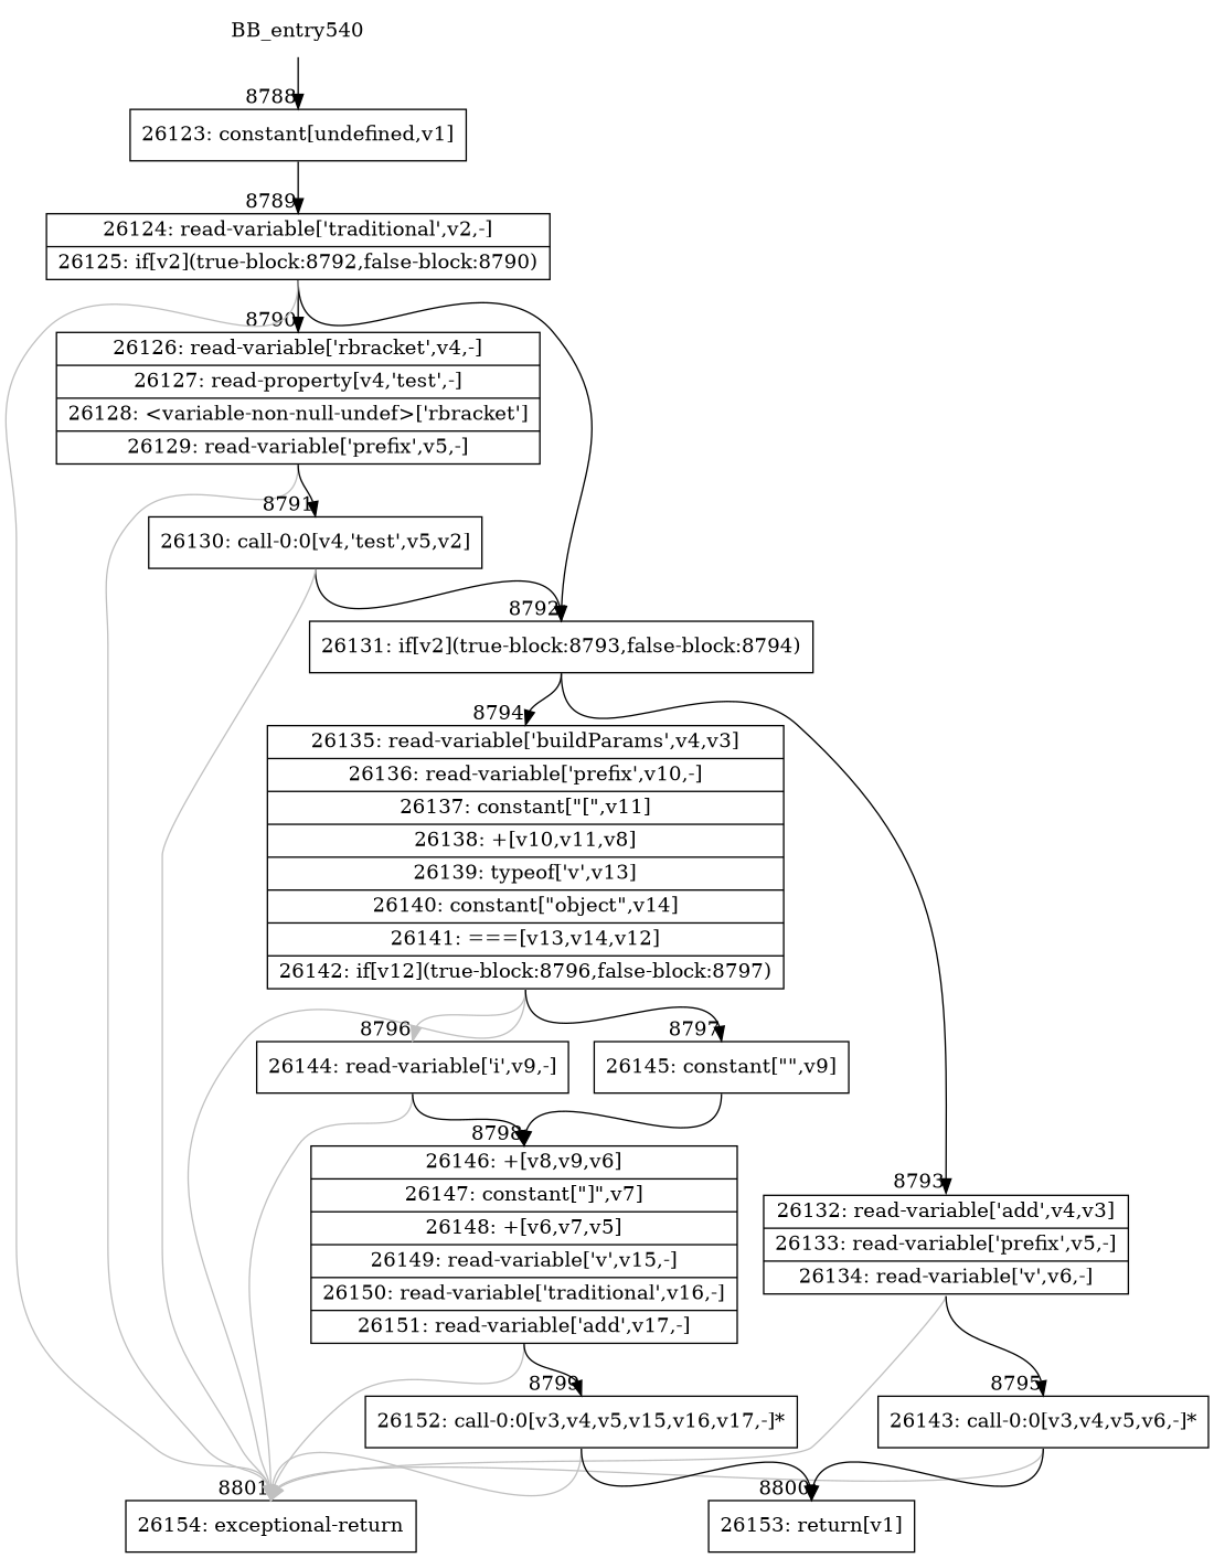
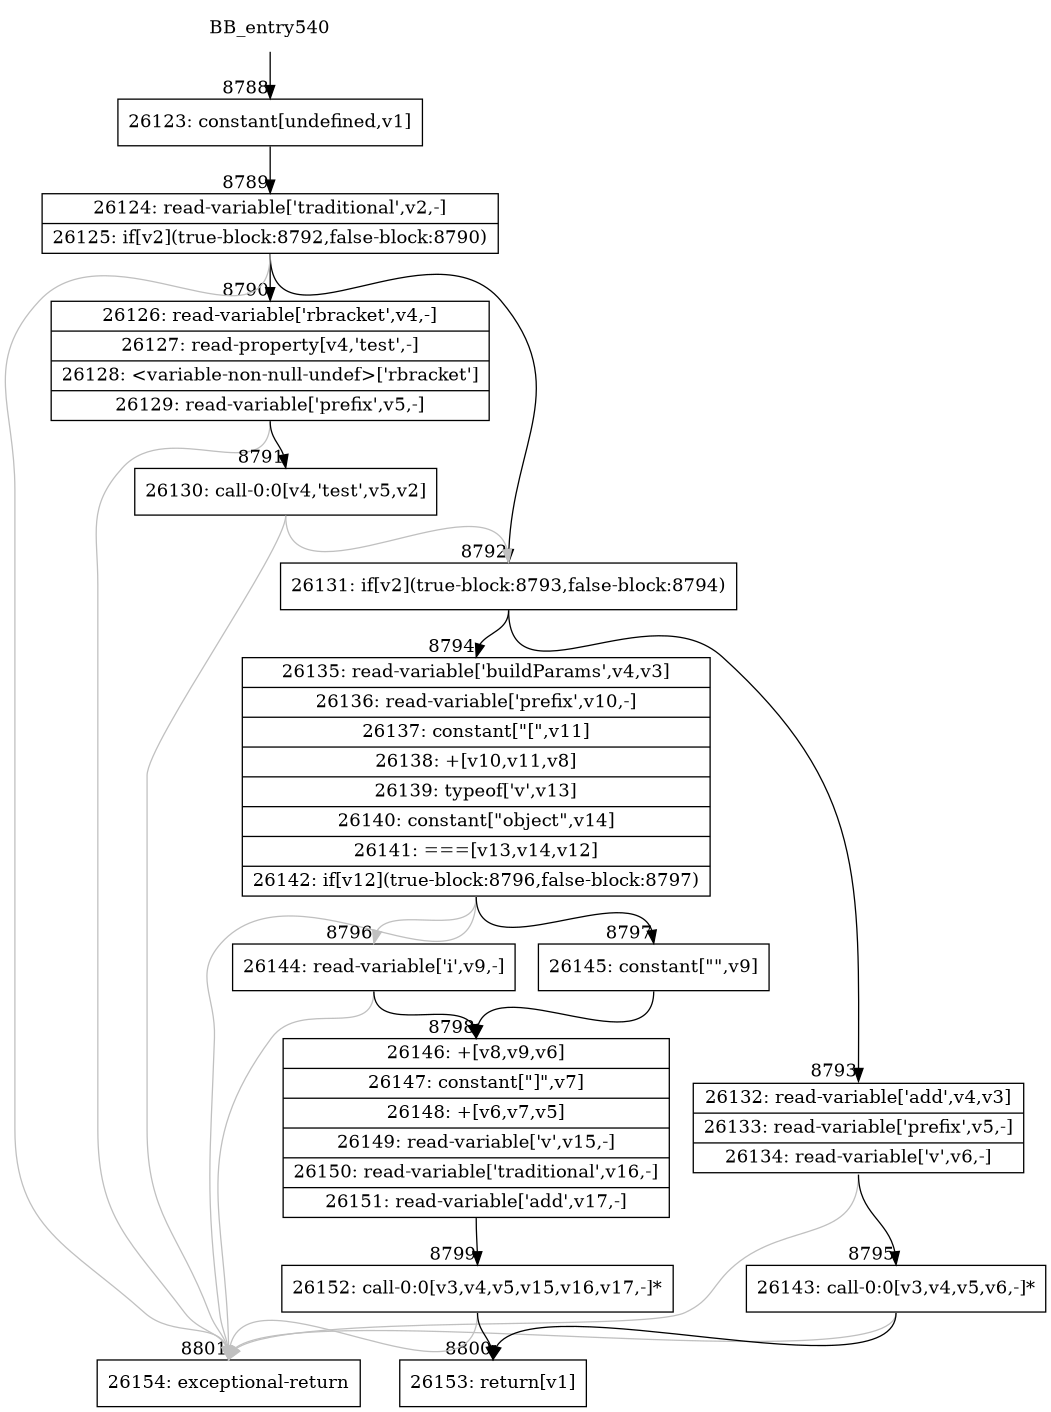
  digraph {
    rankdir=TD
    node [shape=record]
    edge [headport=n tailport=s]
    n1 [label=BB_entry540 shape=none]
    n2 [label="{26123: constant[undefined,v1]}"]
    n3 [label="{26124: read-variable['traditional',v2,-]|26125: if[v2](true-block:8792,false-block:8790)}"]
    n4 [label="{26131: if[v2](true-block:8793,false-block:8794)}"]
    n5 [label="{26126: read-variable['rbracket',v4,-]|26127: read-property[v4,'test',-]|26128: \<variable-non-null-undef\>['rbracket']|26129: read-variable['prefix',v5,-]}"]
    n6 [label="{26154: exceptional-return}"]
    n7 [label="{26132: read-variable['add',v4,v3]|26133: read-variable['prefix',v5,-]|26134: read-variable['v',v6,-]}"]
    n8 [label="{26135: read-variable['buildParams',v4,v3]|26136: read-variable['prefix',v10,-]|26137: constant[\"[\",v11]|26138: +[v10,v11,v8]|26139: typeof['v',v13]|26140: constant[\"object\",v14]|26141: ===[v13,v14,v12]|26142: if[v12](true-block:8796,false-block:8797)}"]
    n9 [label="{26130: call-0:0[v4,'test',v5,v2]}"]
    n10 [label="{26143: call-0:0[v3,v4,v5,v6,-]*}"]
    n11 [label="{26144: read-variable['i',v9,-]}"]
    n12 [label="{26145: constant[\"\",v9]}"]
    n13 [label="{26153: return[v1]}"]
    n14 [label="{26146: +[v8,v9,v6]|26147: constant[\"]\",v7]|26148: +[v6,v7,v5]|26149: read-variable['v',v15,-]|26150: read-variable['traditional',v16,-]|26151: read-variable['add',v17,-]}"]
    n15 [label="{26152: call-0:0[v3,v4,v5,v15,v16,v17,-]*}"]
    n1 -> n2 [headlabel="    8788"]
    n2 -> n3 [headlabel="      8789"]
    n3 -> n4 [headlabel="      8792"]
    n3 -> n5 [headlabel="      8790"]
    n3 -> n6 [color=gray headlabel="      8801"]
    n4 -> n7 [headlabel="      8793"]
    n4 -> n8 [headlabel="      8794"]
    n5 -> n6 [color=gray]
    n5 -> n9 [headlabel="      8791"]
    n7 -> n6 [color=gray]
    n7 -> n10 [headlabel="      8795"]
    n8 -> n6 [color=gray]
    n8 -> n11 [color=gray headlabel="      8796"]
    n8 -> n12 [headlabel="      8797"]
-   n9 -> n4
+   n9 -> n4 [color=gray]
    n9 -> n6 [color=gray]
    n10 -> n6 [color=gray]
    n10 -> n13 [headlabel="      8800"]
    n11 -> n6 [color=gray]
    n11 -> n14 [headlabel="      8798"]
    n12 -> n14
-   n14 -> n6 [color=gray]
    n14 -> n15 [headlabel="      8799"]
    n15 -> n6 [color=gray]
    n15 -> n13
  }
